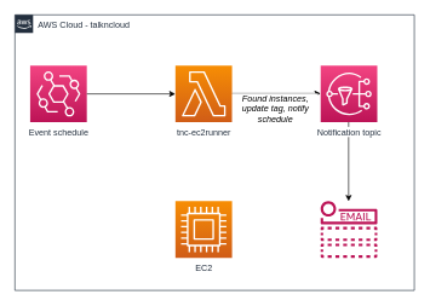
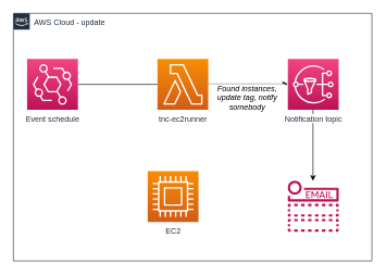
  <mxCell id="0" />
  <mxCell id="1" parent="0" />
- <mxCell id="2" value="AWS Cloud - talkncloud" style="points=[[0,0],[0.25,0],[0.5,0],[0.75,0],[1,0],[1,0.25],[1,0.5],[1,0.75],[1,1],[0.75,1],[0.5,1],[0.25,1],[0,1],[0,0.75],[0,0.5],[0,0.25]];outlineConnect=0;gradientColor=none;html=1;whiteSpace=wrap;fontSize=12;fontStyle=0;shape=mxgraph.aws4.group;grIcon=mxgraph.aws4.group_aws_cloud_alt;strokeColor=#232F3E;fillColor=none;verticalAlign=top;align=left;spacingLeft=30;fontColor=#232F3E;dashed=0;" vertex="1" parent="1"><mxGeometry x="20" y="20" width="550" height="380" as="geometry" /></mxCell>
+ <mxCell id="2" value="AWS Cloud - update" style="points=[[0,0],[0.25,0],[0.5,0],[0.75,0],[1,0],[1,0.25],[1,0.5],[1,0.75],[1,1],[0.75,1],[0.5,1],[0.25,1],[0,1],[0,0.75],[0,0.5],[0,0.25]];outlineConnect=0;gradientColor=none;html=1;whiteSpace=wrap;fontSize=12;fontStyle=0;shape=mxgraph.aws4.group;grIcon=mxgraph.aws4.group_aws_cloud_alt;strokeColor=#232F3E;fillColor=none;verticalAlign=top;align=left;spacingLeft=30;fontColor=#232F3E;dashed=0;" vertex="1" parent="1"><mxGeometry x="20" y="20" width="550" height="380" as="geometry" /></mxCell>
  <mxCell id="3" value="Event schedule" style="outlineConnect=0;fontColor=#232F3E;gradientColor=#F34482;gradientDirection=north;fillColor=#BC1356;strokeColor=#ffffff;dashed=0;verticalLabelPosition=bottom;verticalAlign=top;align=center;html=1;fontSize=12;fontStyle=0;aspect=fixed;shape=mxgraph.aws4.resourceIcon;resIcon=mxgraph.aws4.eventbridge;" vertex="1" parent="1"><mxGeometry x="41" y="90" width="78" height="78" as="geometry" /></mxCell>
- <mxCell id="4" value="EC2" style="outlineConnect=0;fontColor=#232F3E;gradientColor=#F78E04;gradientDirection=north;fillColor=#D05C17;strokeColor=#ffffff;dashed=0;verticalLabelPosition=bottom;verticalAlign=top;align=center;html=1;fontSize=12;fontStyle=0;aspect=fixed;shape=mxgraph.aws4.resourceIcon;resIcon=mxgraph.aws4.compute;" vertex="1" parent="1"><mxGeometry x="241" y="277" width="78" height="78" as="geometry" /></mxCell>
+ <mxCell id="4" value="EC2" style="outlineConnect=0;fontColor=#232F3E;gradientColor=#F78E04;gradientDirection=north;fillColor=#D05C17;strokeColor=#ffffff;dashed=0;verticalLabelPosition=bottom;verticalAlign=top;align=center;html=1;fontSize=12;fontStyle=0;aspect=fixed;shape=mxgraph.aws4.resourceIcon;resIcon=mxgraph.aws4.compute;" vertex="1" parent="1"><mxGeometry x="226" y="262" width="78" height="78" as="geometry" /></mxCell>
  <mxCell id="5" value="" style="outlineConnect=0;fontColor=#232F3E;gradientColor=none;fillColor=#BC1356;strokeColor=none;dashed=0;verticalLabelPosition=bottom;verticalAlign=top;align=center;html=1;fontSize=12;fontStyle=0;aspect=fixed;pointerEvents=1;shape=mxgraph.aws4.email_notification;" vertex="1" parent="1"><mxGeometry x="441" y="277" width="78" height="78" as="geometry" /></mxCell>
- <mxCell id="6" value="" style="endArrow=classic;html=1;" edge="1" parent="1" source="3" target="8"><mxGeometry width="50" height="50" relative="1" as="geometry"><mxPoint x="271" y="260" as="sourcePoint" /><mxPoint x="321" y="210" as="targetPoint" /></mxGeometry></mxCell>
+ <mxCell id="6" value="" style="endArrow=none;html=1;" edge="1" parent="1" source="3" target="8"><mxGeometry width="50" height="50" relative="1" as="geometry"><mxPoint x="271" y="260" as="sourcePoint" /><mxPoint x="321" y="210" as="targetPoint" /></mxGeometry></mxCell>
  <mxCell id="7" value="" style="endArrow=classic;html=1;" edge="1" parent="1"><mxGeometry width="50" height="50" relative="1" as="geometry"><mxPoint x="319" y="128.5" as="sourcePoint" /><mxPoint x="441" y="128.5" as="targetPoint" /></mxGeometry></mxCell>
  <mxCell id="8" value="tnc-ec2runner" style="outlineConnect=0;fontColor=#232F3E;gradientColor=#F78E04;gradientDirection=north;fillColor=#D05C17;strokeColor=#ffffff;dashed=0;verticalLabelPosition=bottom;verticalAlign=top;align=center;html=1;fontSize=12;fontStyle=0;aspect=fixed;shape=mxgraph.aws4.resourceIcon;resIcon=mxgraph.aws4.lambda;labelBackgroundColor=#ffffff;" vertex="1" parent="1"><mxGeometry x="241" y="90" width="78" height="78" as="geometry" /></mxCell>
  <mxCell id="9" value="" style="endArrow=classic;html=1;" edge="1" parent="1"><mxGeometry width="50" height="50" relative="1" as="geometry"><mxPoint x="479.5" y="168" as="sourcePoint" /><mxPoint x="479.5" y="277" as="targetPoint" /></mxGeometry></mxCell>
  <mxCell id="10" value="Notification topic" style="outlineConnect=0;fontColor=#232F3E;gradientColor=#F34482;gradientDirection=north;fillColor=#BC1356;strokeColor=#ffffff;dashed=0;verticalLabelPosition=bottom;verticalAlign=top;align=center;html=1;fontSize=12;fontStyle=0;aspect=fixed;shape=mxgraph.aws4.resourceIcon;resIcon=mxgraph.aws4.sns;labelBackgroundColor=#ffffff;" vertex="1" parent="1"><mxGeometry x="441" y="90" width="78" height="78" as="geometry" /></mxCell>
- <mxCell id="11" value="Found instances, update tag, notify schedule" style="text;html=1;strokeColor=none;fillColor=none;align=center;verticalAlign=middle;whiteSpace=wrap;rounded=0;labelBackgroundColor=#ffffff;fontStyle=2" vertex="1" parent="1"><mxGeometry x="319" y="140" width="120" height="20" as="geometry" /></mxCell>
+ <mxCell id="11" value="Found instances, update tag, notify somebody" style="text;html=1;strokeColor=none;fillColor=none;align=center;verticalAlign=middle;whiteSpace=wrap;rounded=0;labelBackgroundColor=#ffffff;fontStyle=2" vertex="1" parent="1"><mxGeometry x="319" y="140" width="120" height="20" as="geometry" /></mxCell>
